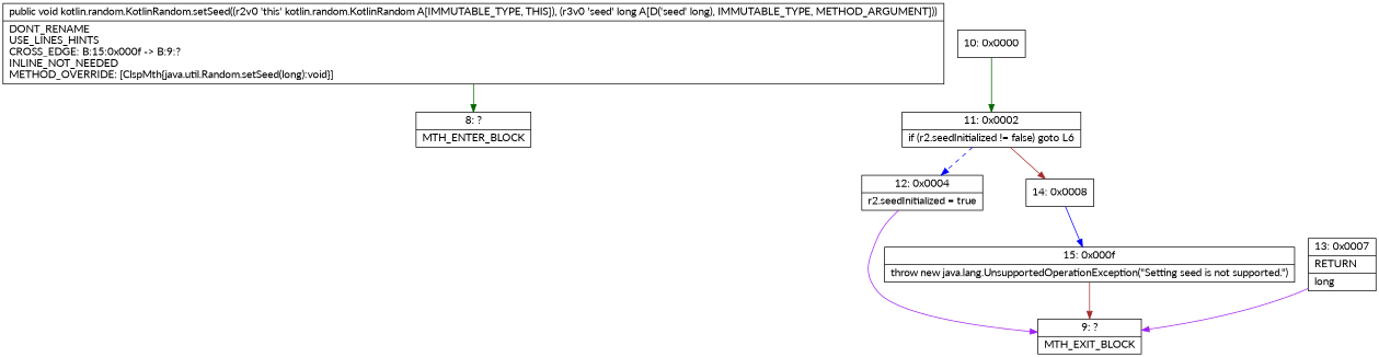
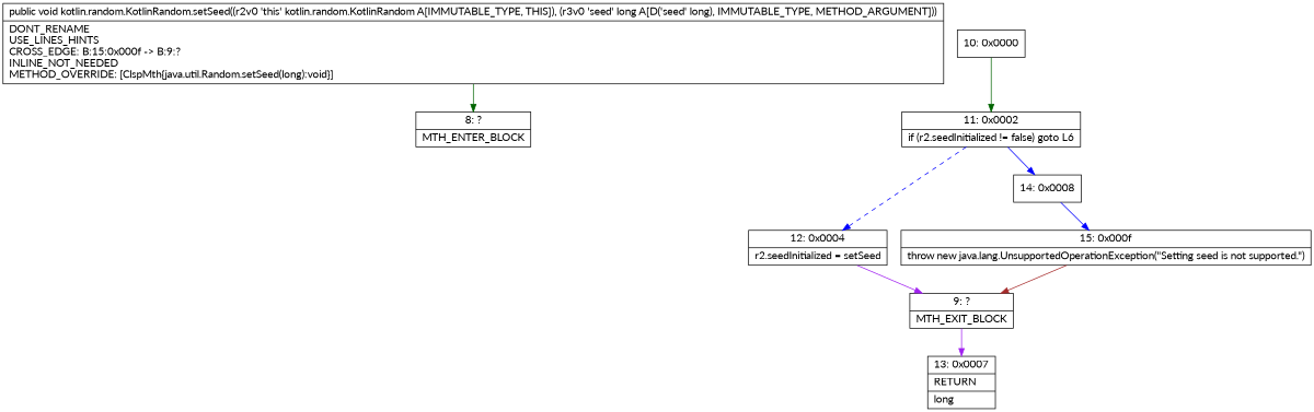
  digraph {
    fontname=Lato
    node [fontname=Lato shape=record]
    edge [color=darkgreen fontname=Lato]
    n1 [label="{8\:\ ?|MTH_ENTER_BLOCK\l}"]
    n2 [label="{10\:\ 0x0000}"]
    n3 [label="{11\:\ 0x0002|if (r2.seedInitialized != false) goto L6\l}"]
-   n4 [label="{12\:\ 0x0004|r2.seedInitialized = true\l}"]
+   n4 [label="{12\:\ 0x0004|r2.seedInitialized = setSeed\l}"]
    n5 [label="{14\:\ 0x0008}"]
    n6 [label="{9\:\ ?|MTH_EXIT_BLOCK\l}"]
    n7 [label="{15\:\ 0x000f|throw new java.lang.UnsupportedOperationException(\"Setting seed is not supported.\")\l}"]
    n8 [label="{13\:\ 0x0007|RETURN\l|long\l}"]
    n9 [label="{public void kotlin.random.KotlinRandom.setSeed((r2v0 'this' kotlin.random.KotlinRandom A[IMMUTABLE_TYPE, THIS]), (r3v0 'seed' long A[D('seed' long), IMMUTABLE_TYPE, METHOD_ARGUMENT]))  | DONT_RENAME\lUSE_LINES_HINTS\lCROSS_EDGE: B:15:0x000f \-\> B:9:?\lINLINE_NOT_NEEDED\lMETHOD_OVERRIDE: [ClspMth\{java.util.Random.setSeed(long):void\}]\l}"]
    n2 -> n3
    n3 -> n4 [color=blue style=dashed]
-   n3 -> n5 [color=brown]
+   n3 -> n5 [color=blue]
    n4 -> n6 [color=purple]
    n5 -> n7 [color=blue]
    n7 -> n6 [color=brown]
-   n8 -> n6 [color=purple]
+   n6 -> n8 [color=purple]
    n9 -> n1
  }
